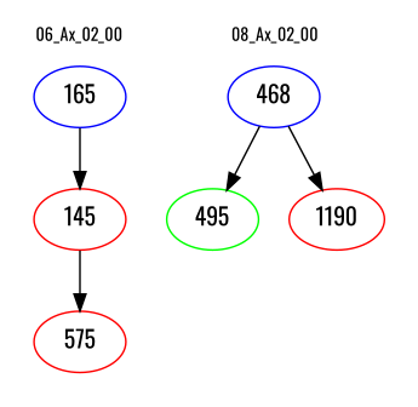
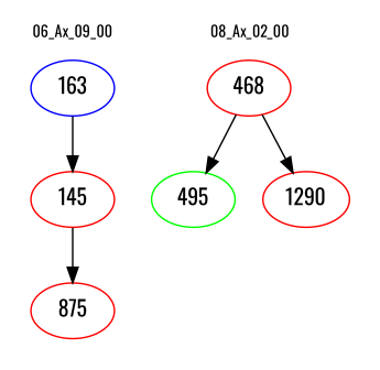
  digraph {
    fontname=Oswald
    node [color=red fontname=Oswald]
    edge [color=black fontname=Oswald]
-   n1 [color=blue label=165]
+   n1 [color=blue label=163]
    n2 [label=145]
-   n3 [label=575]
-   n4 [color=blue label=468]
+   n3 [label=875]
+   n4 [label=468]
    n5 [color=green label=495]
-   n6 [label=1190]
+   n6 [label=1290]
    subgraph cluster_1 {
      color=white
      fontsize=10
-     label="06_Ax_02_00"
+     label="06_Ax_09_00"
      n1
      n2
      n3
    }
    subgraph cluster_2 {
      color=white
      fontsize=10
      label="08_Ax_02_00"
      n4
      n5
      n6
    }
    n1 -> n2
    n2 -> n3
    n4 -> n5
    n4 -> n6
  }
